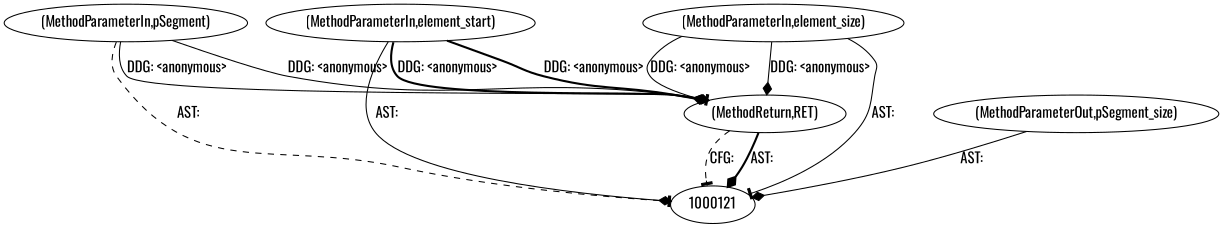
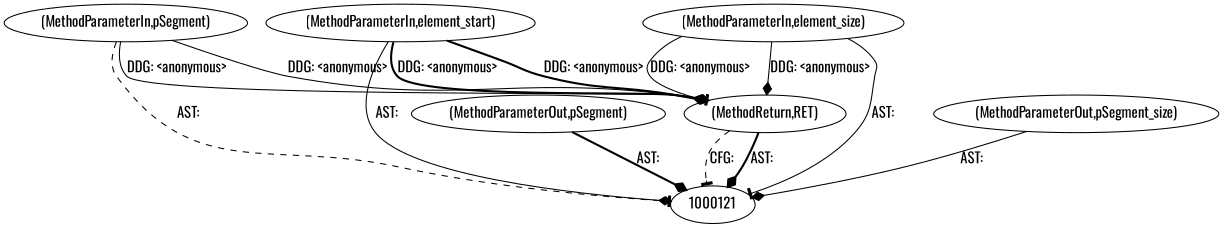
  digraph {
    fontname=Oswald
    node [fontname=Oswald]
    edge [arrowhead=diamond fontname=Oswald style=solid]
    n1 [label="(MethodReturn,RET)"]
    1000121
    n3 [label="(MethodParameterIn,pSegment)"]
+   n4 [label="(MethodParameterOut,pSegment)"]
    n5 [label="(MethodParameterIn,element_start)"]
    n6 [label="(MethodParameterIn,element_size)"]
    n7 [label="(MethodParameterOut,pSegment_size)"]
    n1 -> 1000121 [label="AST: " style=bold]
    n1 -> 1000121 [arrowhead=tee label="CFG: " style=dashed]
    n3 -> n1 [arrowhead=tee label="DDG: <anonymous>"]
    n3 -> n1 [label="DDG: <anonymous>"]
    n3 -> 1000121 [arrowhead=tee label="AST: " style=dashed]
+   n4 -> 1000121 [label="AST: " style=bold]
    n5 -> n1 [label="DDG: <anonymous>" style=bold]
    n5 -> n1 [label="DDG: <anonymous>" style=bold]
    n5 -> 1000121 [label="AST: "]
    n6 -> n1 [label="DDG: <anonymous>"]
    n6 -> n1 [label="DDG: <anonymous>"]
    n6 -> 1000121 [arrowhead=tee label="AST: "]
    n7 -> 1000121 [label="AST: "]
  }
